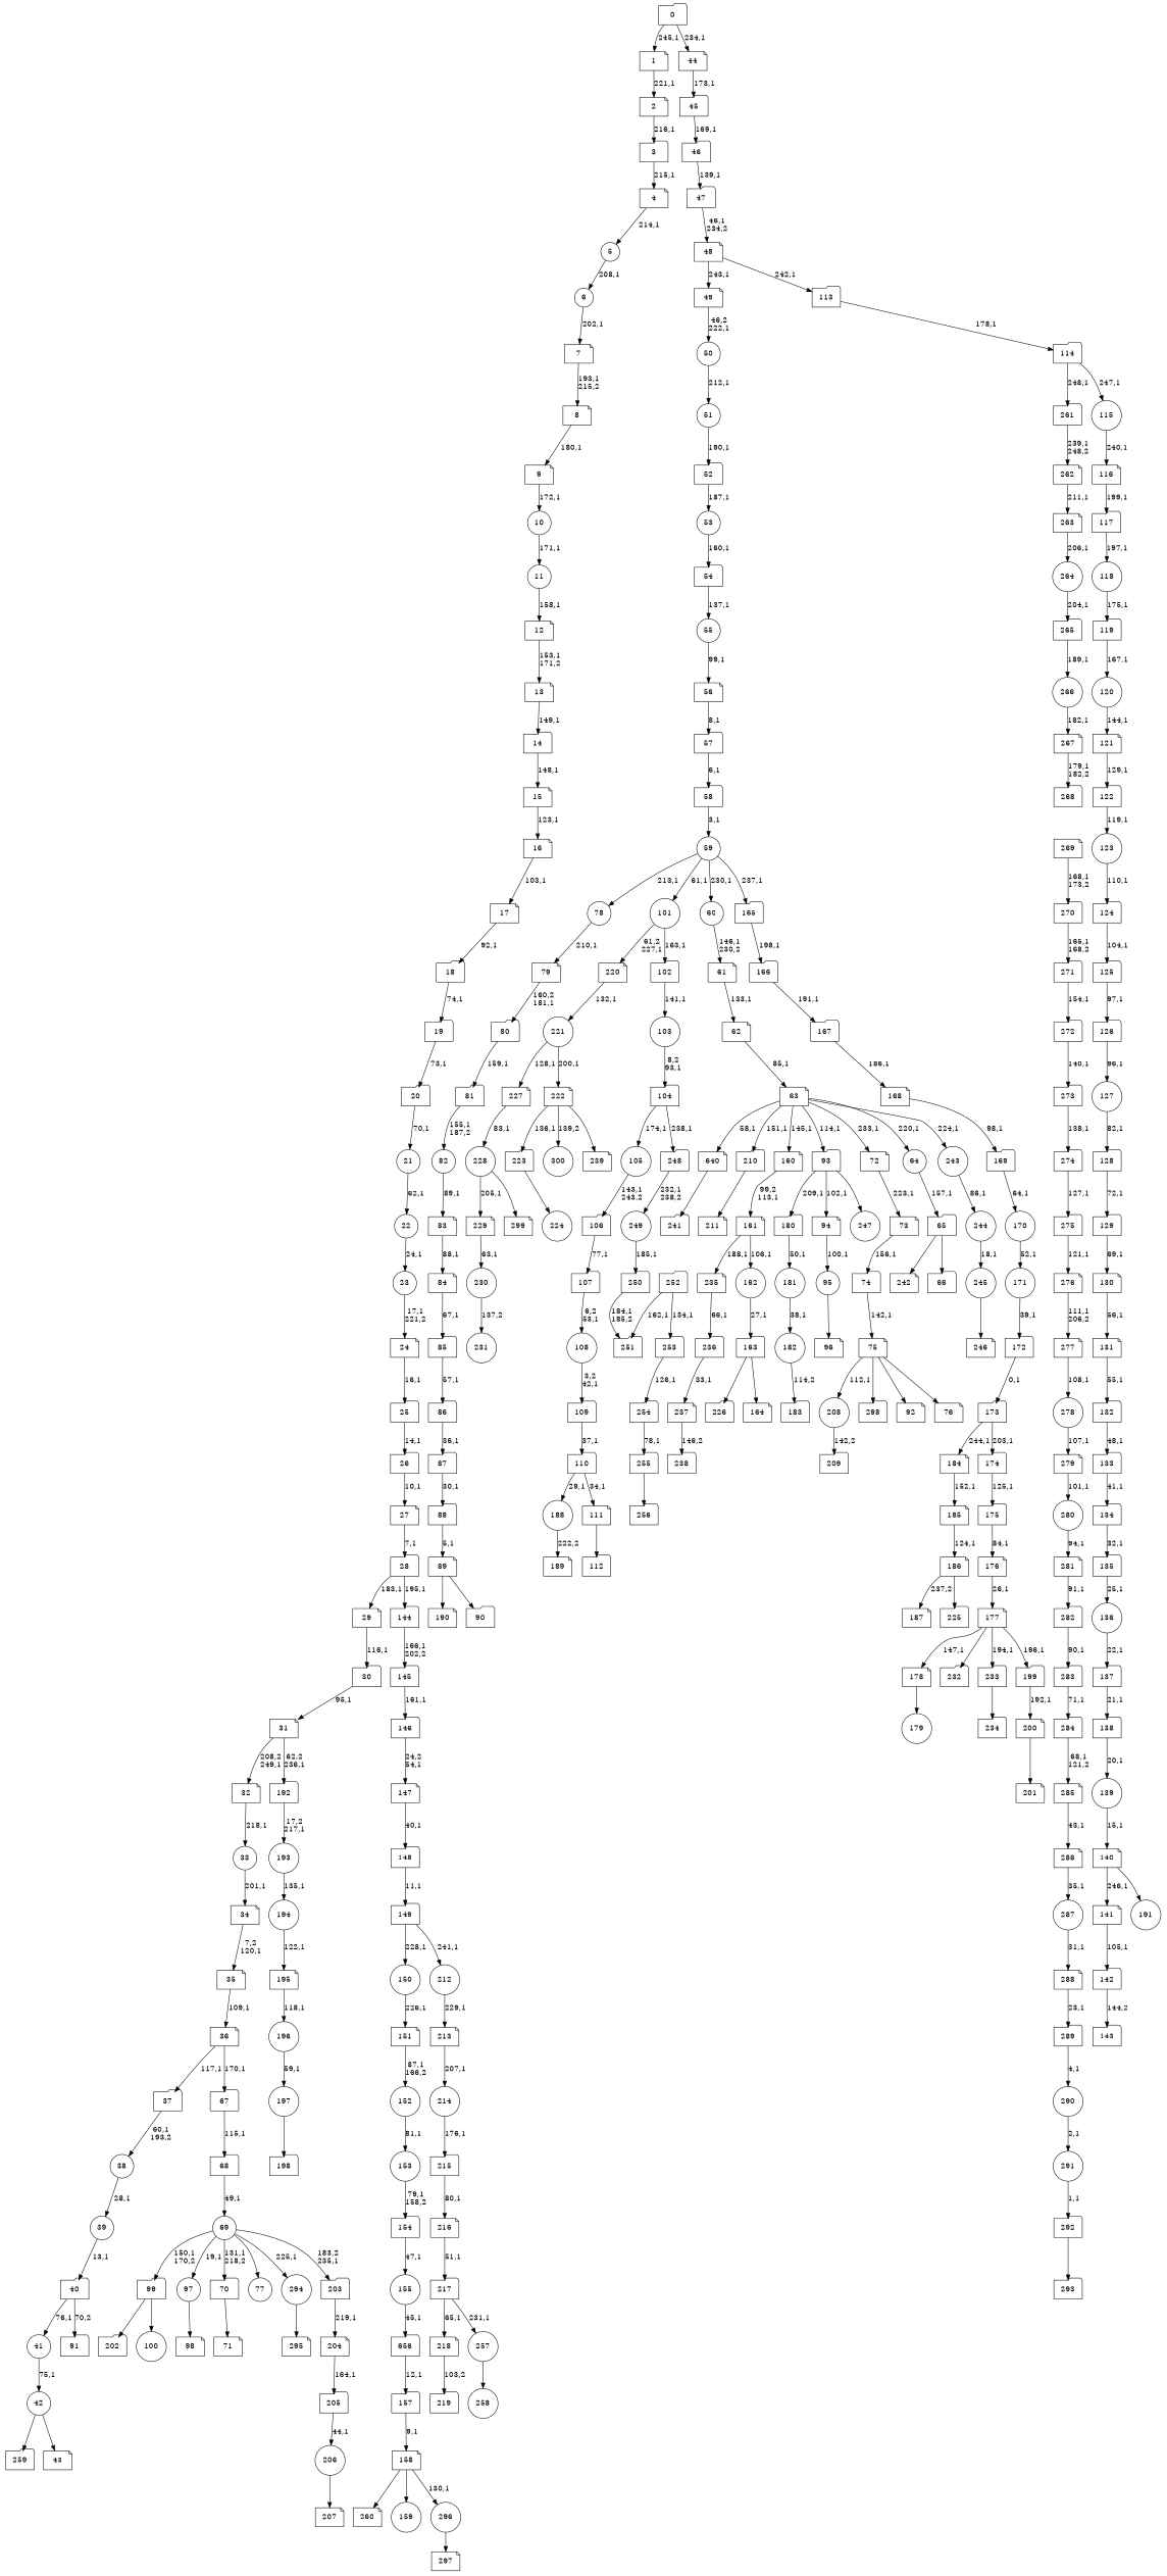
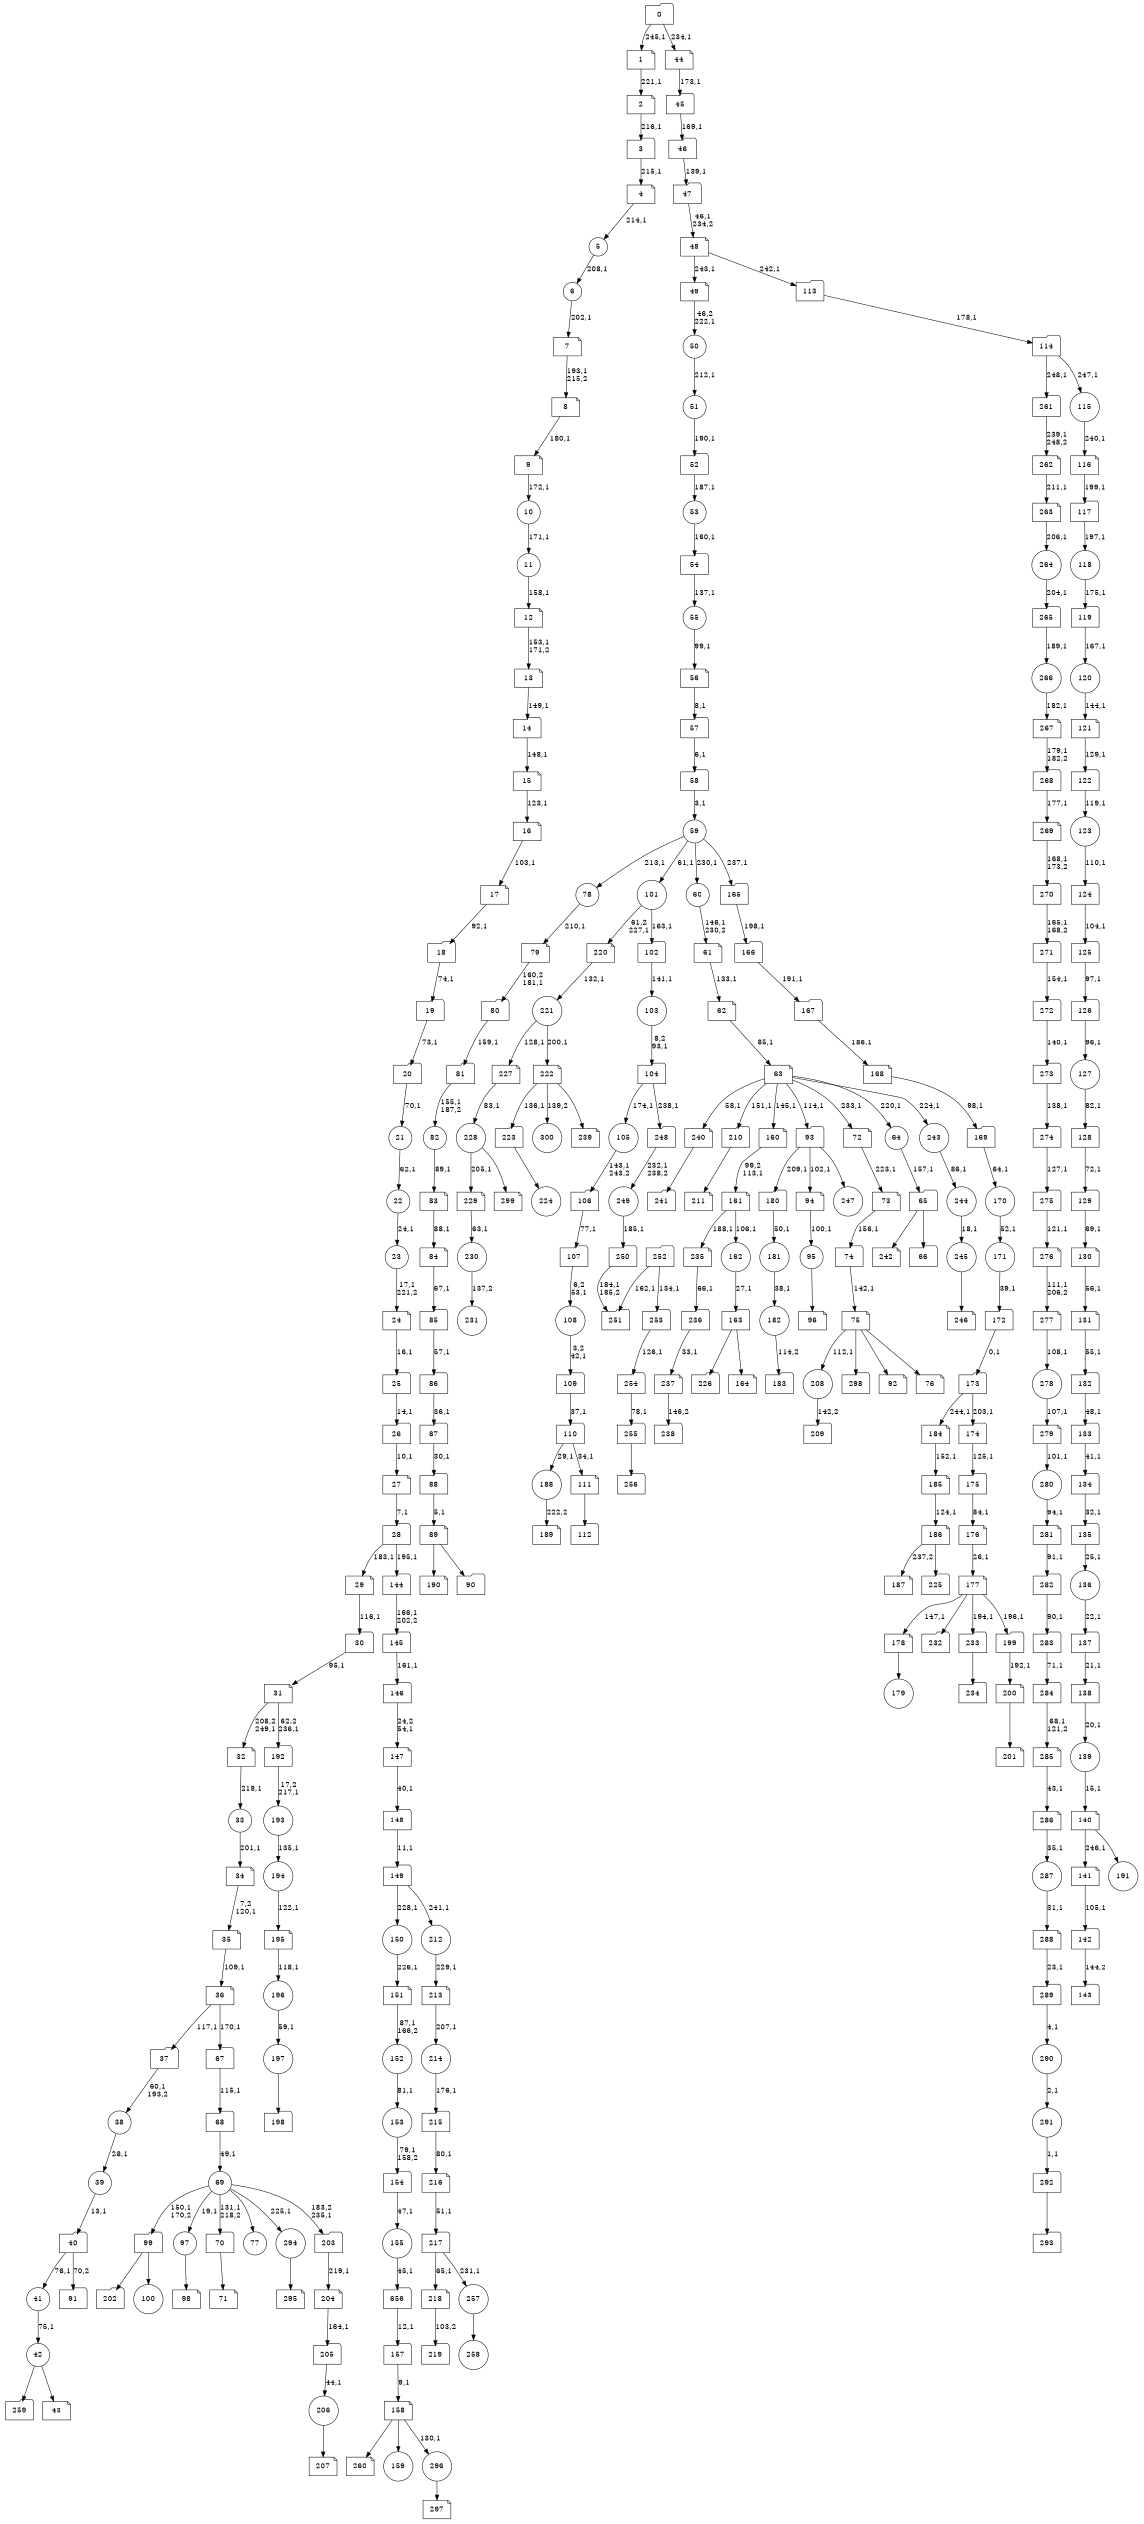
  digraph {
    node [shape=folder]
    296 [shape=circle]
    297 [shape=note]
    294 [shape=circle]
    295 [shape=note]
    292
    293
    291 [shape=circle]
    290 [shape=circle]
    289
    288 [shape=note]
    287 [shape=circle]
    286 [shape=note]
    285 [shape=note]
    284
    283
    282
    281 [shape=note]
    280 [shape=circle]
    279 [shape=note]
    278 [shape=circle]
    277 [shape=note]
    276 [shape=note]
    275
    274
    273
    272
    271
    270
    269 [shape=note]
    268
    267 [shape=note]
    266 [shape=circle]
    265
    264 [shape=circle]
    263 [shape=note]
    262 [shape=note]
    261
    257 [shape=circle]
    258 [shape=circle]
    255
    256
    254
    253
    252
    251
    250
    249 [shape=circle]
    248
    245 [shape=circle]
    246 [shape=note]
    244 [shape=circle]
    243 [shape=circle]
-   240 [shape=note label=640]
+   240 [shape=note]
    241
    237 [shape=note]
    238
    236
    235 [shape=note]
    233
    234
    230 [shape=circle]
    231 [shape=circle]
    229 [shape=note]
    228 [shape=circle]
    299 [shape=note]
    227 [shape=note]
    224 [shape=circle]
    223
    222 [shape=note]
    300 [shape=circle]
    239 [shape=note]
    221 [shape=circle]
    220 [shape=note]
    218 [shape=note]
    219
    217
    216 [shape=note]
    215
    214 [shape=circle]
    213 [shape=note]
    212 [shape=circle]
    211 [shape=note]
    210
    208 [shape=circle]
    209
    206 [shape=circle]
    207 [shape=note]
    205
    204 [shape=note]
    203
    200 [shape=note]
    201 [shape=note]
    199
    197 [shape=circle]
    198
    196 [shape=circle]
    195 [shape=note]
    194 [shape=circle]
    193 [shape=circle]
    192
    188 [shape=circle]
    189 [shape=note]
    186 [shape=note]
    225
    187 [shape=note]
    185 [shape=note]
    184 [shape=note]
    182 [shape=circle]
    183
    181 [shape=circle]
    180
    178 [shape=note]
    179 [shape=circle]
    177 [shape=note]
    232
    176 [shape=note]
    175
    174
    173
    172
    171 [shape=circle]
    170 [shape=circle]
    169
    168 [shape=note]
    167
    166
    165
    163
    226
    164 [shape=note]
    162 [shape=circle]
    161 [shape=note]
    160 [shape=note]
    158 [shape=note]
    260 [shape=note]
    159 [shape=circle]
    157
    n138 [label=656]
    155 [shape=circle]
    154
    153 [shape=circle]
    152 [shape=circle]
    151 [shape=note]
    150 [shape=circle]
    149
    148
    147 [shape=note]
    146
    145
    144
    142
    143
    141 [shape=note]
    140 [shape=note]
    191 [shape=circle]
    139 [shape=circle]
    138
    137
    136 [shape=circle]
    135
    134
    133
    132
    131 [shape=note]
    130 [shape=note]
    129
    128
    127 [shape=circle]
    126
    125
    124
    123 [shape=circle]
    122
    121 [shape=note]
    120 [shape=circle]
    119
    118 [shape=circle]
    117
    116 [shape=note]
    115 [shape=circle]
    114
    113
    111 [shape=note]
    112
    110
    109
    108 [shape=circle]
    107
    106
    105 [shape=circle]
    104
    103 [shape=circle]
    102
    101 [shape=circle]
    99
    202
    100 [shape=circle]
    97 [shape=circle]
    98 [shape=note]
    95 [shape=circle]
    96 [shape=note]
    94 [shape=note]
    93
    247 [shape=circle]
    89 [shape=note]
    190 [shape=note]
    90
    88
    87
    86
    85
    84 [shape=note]
    83 [shape=note]
    82 [shape=circle]
    81
    80
    79 [shape=note]
    78 [shape=circle]
    75 [shape=note]
    298
    92 [shape=note]
    76 [shape=note]
    74
    73 [shape=note]
    72 [shape=note]
    71 [shape=note]
    70
    69 [shape=circle]
    77 [shape=circle]
    68
    67
    242 [shape=note]
    65
    66
    64 [shape=circle]
    63 [shape=note]
    62 [shape=note]
    61 [shape=note]
    60 [shape=circle]
    59 [shape=circle]
    58
    57
    56 [shape=note]
    55 [shape=circle]
    54
    53 [shape=circle]
    52
    51 [shape=circle]
    50 [shape=circle]
    49 [shape=note]
    48 [shape=note]
    47
    46
    45
    44 [shape=note]
    42 [shape=circle]
    259
    43 [shape=note]
    41 [shape=circle]
    40
    91
    39 [shape=circle]
    38 [shape=circle]
    37
    36 [shape=note]
    35 [shape=note]
    34 [shape=note]
    33 [shape=circle]
    32 [shape=note]
    31 [shape=note]
    30
    29 [shape=note]
    28
    27 [shape=note]
    26
    25
    24 [shape=note]
    23 [shape=circle]
    22 [shape=circle]
    21 [shape=circle]
    20
    19
    18
    17 [shape=note]
    16 [shape=note]
    15 [shape=note]
    14
    13 [shape=note]
    12 [shape=note]
    11 [shape=circle]
    10 [shape=circle]
    9 [shape=note]
    8 [shape=note]
    7 [shape=note]
    6 [shape=circle]
    5 [shape=circle]
    4 [shape=note]
    3
    2 [shape=note]
    1 [shape=note]
    0
    296 -> 297
    294 -> 295
    292 -> 293
    291 -> 292 [label="1,1"]
    290 -> 291 [label="2,1"]
    289 -> 290 [label="4,1"]
    288 -> 289 [label="23,1"]
    287 -> 288 [label="31,1"]
    286 -> 287 [label="35,1"]
    285 -> 286 [label="43,1"]
    284 -> 285 [label="68,1\n121,2"]
    283 -> 284 [label="71,1"]
    282 -> 283 [label="90,1"]
    281 -> 282 [label="91,1"]
    280 -> 281 [label="94,1"]
    279 -> 280 [label="101,1"]
    278 -> 279 [label="107,1"]
    277 -> 278 [label="108,1"]
    276 -> 277 [label="111,1\n206,2"]
    275 -> 276 [label="121,1"]
    274 -> 275 [label="127,1"]
    273 -> 274 [label="138,1"]
    272 -> 273 [label="140,1"]
    271 -> 272 [label="154,1"]
    270 -> 271 [label="165,1\n168,2"]
    269 -> 270 [label="168,1\n173,2"]
+   268 -> 269 [label="177,1"]
    267 -> 268 [label="179,1\n182,2"]
    266 -> 267 [label="182,1"]
    265 -> 266 [label="189,1"]
    264 -> 265 [label="204,1"]
    263 -> 264 [label="206,1"]
    262 -> 263 [label="211,1"]
    261 -> 262 [label="239,1\n248,2"]
    257 -> 258
    255 -> 256
    254 -> 255 [label="78,1"]
    253 -> 254 [label="126,1"]
    252 -> 253 [label="134,1"]
    252 -> 251 [label="162,1"]
    250 -> 251 [label="184,1\n185,2"]
    249 -> 250 [label="185,1"]
    248 -> 249 [label="232,1\n238,2"]
    245 -> 246
    244 -> 245 [label="18,1"]
    243 -> 244 [label="86,1"]
    240 -> 241
    237 -> 238 [label="146,2"]
    236 -> 237 [label="33,1"]
    235 -> 236 [label="66,1"]
    233 -> 234
    230 -> 231 [label="137,2"]
    229 -> 230 [label="63,1"]
    228 -> 229 [label="205,1"]
    228 -> 299
    227 -> 228 [label="83,1"]
    223 -> 224
    222 -> 223 [label="136,1"]
    222 -> 300 [label="139,2"]
    222 -> 239
    221 -> 227 [label="128,1"]
    221 -> 222 [label="200,1"]
    220 -> 221 [label="132,1"]
    218 -> 219 [label="103,2"]
    217 -> 257 [label="231,1"]
    217 -> 218 [label="65,1"]
    216 -> 217 [label="51,1"]
    215 -> 216 [label="80,1"]
    214 -> 215 [label="176,1"]
    213 -> 214 [label="207,1"]
    212 -> 213 [label="229,1"]
    210 -> 211
    208 -> 209 [label="142,2"]
    206 -> 207
    205 -> 206 [label="44,1"]
    204 -> 205 [label="164,1"]
    203 -> 204 [label="219,1"]
    200 -> 201
    199 -> 200 [label="192,1"]
    197 -> 198
    196 -> 197 [label="59,1"]
    195 -> 196 [label="118,1"]
    194 -> 195 [label="122,1"]
    193 -> 194 [label="135,1"]
    192 -> 193 [label="17,2\n217,1"]
    188 -> 189 [label="222,2"]
    186 -> 225
    186 -> 187 [label="237,2"]
    185 -> 186 [label="124,1"]
    184 -> 185 [label="152,1"]
    182 -> 183 [label="114,2"]
    181 -> 182 [label="38,1"]
    180 -> 181 [label="50,1"]
    178 -> 179
    177 -> 233 [label="194,1"]
    177 -> 199 [label="196,1"]
    177 -> 178 [label="147,1"]
    177 -> 232
    176 -> 177 [label="26,1"]
    175 -> 176 [label="84,1"]
    174 -> 175 [label="125,1"]
    173 -> 184 [label="244,1"]
    173 -> 174 [label="203,1"]
    172 -> 173 [label="0,1"]
    171 -> 172 [label="39,1"]
    170 -> 171 [label="52,1"]
    169 -> 170 [label="64,1"]
    168 -> 169 [label="98,1"]
    167 -> 168 [label="186,1"]
    166 -> 167 [label="191,1"]
    165 -> 166 [label="198,1"]
    163 -> 226
    163 -> 164
    162 -> 163 [label="27,1"]
    161 -> 235 [label="188,1"]
    161 -> 162 [label="106,1"]
    160 -> 161 [label="99,2\n113,1"]
    158 -> 296 [label="130,1"]
    158 -> 260
    158 -> 159
    157 -> 158 [label="9,1"]
    n138 -> 157 [label="12,1"]
    155 -> n138 [label="45,1"]
    154 -> 155 [label="47,1"]
    153 -> 154 [label="79,1\n158,2"]
    152 -> 153 [label="81,1"]
    151 -> 152 [label="87,1\n166,2"]
    150 -> 151 [label="226,1"]
    149 -> 212 [label="241,1"]
    149 -> 150 [label="228,1"]
    148 -> 149 [label="11,1"]
    147 -> 148 [label="40,1"]
    146 -> 147 [label="24,2\n54,1"]
    145 -> 146 [label="161,1"]
    144 -> 145 [label="166,1\n202,2"]
    142 -> 143 [label="144,2"]
    141 -> 142 [label="105,1"]
    140 -> 141 [label="246,1"]
    140 -> 191
    139 -> 140 [label="15,1"]
    138 -> 139 [label="20,1"]
    137 -> 138 [label="21,1"]
    136 -> 137 [label="22,1"]
    135 -> 136 [label="25,1"]
    134 -> 135 [label="32,1"]
    133 -> 134 [label="41,1"]
    132 -> 133 [label="48,1"]
    131 -> 132 [label="55,1"]
    130 -> 131 [label="56,1"]
    129 -> 130 [label="69,1"]
    128 -> 129 [label="72,1"]
    127 -> 128 [label="82,1"]
    126 -> 127 [label="96,1"]
    125 -> 126 [label="97,1"]
    124 -> 125 [label="104,1"]
    123 -> 124 [label="110,1"]
    122 -> 123 [label="119,1"]
    121 -> 122 [label="129,1"]
    120 -> 121 [label="144,1"]
    119 -> 120 [label="167,1"]
    118 -> 119 [label="175,1"]
    117 -> 118 [label="197,1"]
    116 -> 117 [label="199,1"]
    115 -> 116 [label="240,1"]
    114 -> 261 [label="248,1"]
    114 -> 115 [label="247,1"]
    113 -> 114 [label="178,1"]
    111 -> 112
    110 -> 188 [label="29,1"]
    110 -> 111 [label="34,1"]
    109 -> 110 [label="37,1"]
    108 -> 109 [label="3,2\n42,1"]
    107 -> 108 [label="6,2\n53,1"]
    106 -> 107 [label="77,1"]
    105 -> 106 [label="143,1\n243,2"]
    104 -> 248 [label="238,1"]
    104 -> 105 [label="174,1"]
    103 -> 104 [label="8,2\n93,1"]
    102 -> 103 [label="141,1"]
    101 -> 220 [label="61,2\n227,1"]
    101 -> 102 [label="163,1"]
    99 -> 202
    99 -> 100
    97 -> 98
    95 -> 96
    94 -> 95 [label="100,1"]
    93 -> 180 [label="209,1"]
    93 -> 94 [label="102,1"]
    93 -> 247
    89 -> 190
    89 -> 90
    88 -> 89 [label="5,1"]
    87 -> 88 [label="30,1"]
    86 -> 87 [label="36,1"]
    85 -> 86 [label="57,1"]
    84 -> 85 [label="67,1"]
    83 -> 84 [label="88,1"]
    82 -> 83 [label="89,1"]
    81 -> 82 [label="155,1\n187,2"]
    80 -> 81 [label="159,1"]
    79 -> 80 [label="160,2\n181,1"]
    78 -> 79 [label="210,1"]
    75 -> 208 [label="112,1"]
    75 -> 298
    75 -> 92
    75 -> 76
    74 -> 75 [label="142,1"]
    73 -> 74 [label="156,1"]
    72 -> 73 [label="223,1"]
    70 -> 71
    69 -> 294 [label="225,1"]
    69 -> 203 [label="183,2\n235,1"]
    69 -> 99 [label="150,1\n170,2"]
    69 -> 97 [label="19,1"]
    69 -> 70 [label="131,1\n218,2"]
    69 -> 77
    68 -> 69 [label="49,1"]
    67 -> 68 [label="115,1"]
    65 -> 242
    65 -> 66
    64 -> 65 [label="157,1"]
    63 -> 243 [label="224,1"]
    63 -> 240 [label="58,1"]
    63 -> 210 [label="151,1"]
    63 -> 160 [label="145,1"]
    63 -> 93 [label="114,1"]
    63 -> 72 [label="233,1"]
    63 -> 64 [label="220,1"]
    62 -> 63 [label="85,1"]
    61 -> 62 [label="133,1"]
    60 -> 61 [label="146,1\n230,2"]
    59 -> 165 [label="237,1"]
    59 -> 101 [label="61,1"]
    59 -> 78 [label="213,1"]
    59 -> 60 [label="230,1"]
    58 -> 59 [label="3,1"]
    57 -> 58 [label="6,1"]
    56 -> 57 [label="8,1"]
    55 -> 56 [label="99,1"]
    54 -> 55 [label="137,1"]
    53 -> 54 [label="160,1"]
    52 -> 53 [label="187,1"]
    51 -> 52 [label="190,1"]
    50 -> 51 [label="212,1"]
    49 -> 50 [label="46,2\n222,1"]
    48 -> 113 [label="242,1"]
    48 -> 49 [label="243,1"]
    47 -> 48 [label="46,1\n234,2"]
    46 -> 47 [label="139,1"]
    45 -> 46 [label="169,1"]
    44 -> 45 [label="173,1"]
    42 -> 259
    42 -> 43
    41 -> 42 [label="75,1"]
    40 -> 41 [label="76,1"]
    40 -> 91 [label="70,2"]
    39 -> 40 [label="13,1"]
    38 -> 39 [label="28,1"]
    37 -> 38 [label="60,1\n193,2"]
    36 -> 67 [label="170,1"]
    36 -> 37 [label="117,1"]
    35 -> 36 [label="109,1"]
    34 -> 35 [label="7,2\n120,1"]
    33 -> 34 [label="201,1"]
    32 -> 33 [label="218,1"]
    31 -> 192 [label="62,2\n236,1"]
    31 -> 32 [label="208,2\n249,1"]
    30 -> 31 [label="95,1"]
    29 -> 30 [label="116,1"]
    28 -> 144 [label="195,1"]
    28 -> 29 [label="183,1"]
    27 -> 28 [label="7,1"]
    26 -> 27 [label="10,1"]
    25 -> 26 [label="14,1"]
    24 -> 25 [label="16,1"]
    23 -> 24 [label="17,1\n221,2"]
    22 -> 23 [label="24,1"]
    21 -> 22 [label="62,1"]
    20 -> 21 [label="70,1"]
    19 -> 20 [label="73,1"]
    18 -> 19 [label="74,1"]
    17 -> 18 [label="92,1"]
    16 -> 17 [label="103,1"]
    15 -> 16 [label="123,1"]
    14 -> 15 [label="148,1"]
    13 -> 14 [label="149,1"]
    12 -> 13 [label="153,1\n171,2"]
    11 -> 12 [label="158,1"]
    10 -> 11 [label="171,1"]
    9 -> 10 [label="172,1"]
    8 -> 9 [label="180,1"]
    7 -> 8 [label="193,1\n215,2"]
    6 -> 7 [label="202,1"]
    5 -> 6 [label="208,1"]
    4 -> 5 [label="214,1"]
    3 -> 4 [label="215,1"]
    2 -> 3 [label="216,1"]
    1 -> 2 [label="221,1"]
    0 -> 44 [label="234,1"]
    0 -> 1 [label="245,1"]
  }
